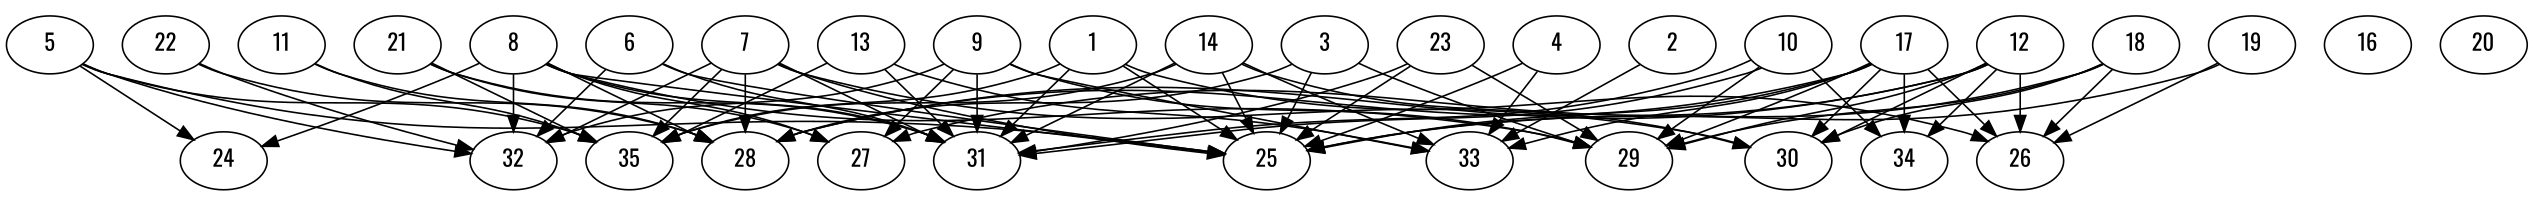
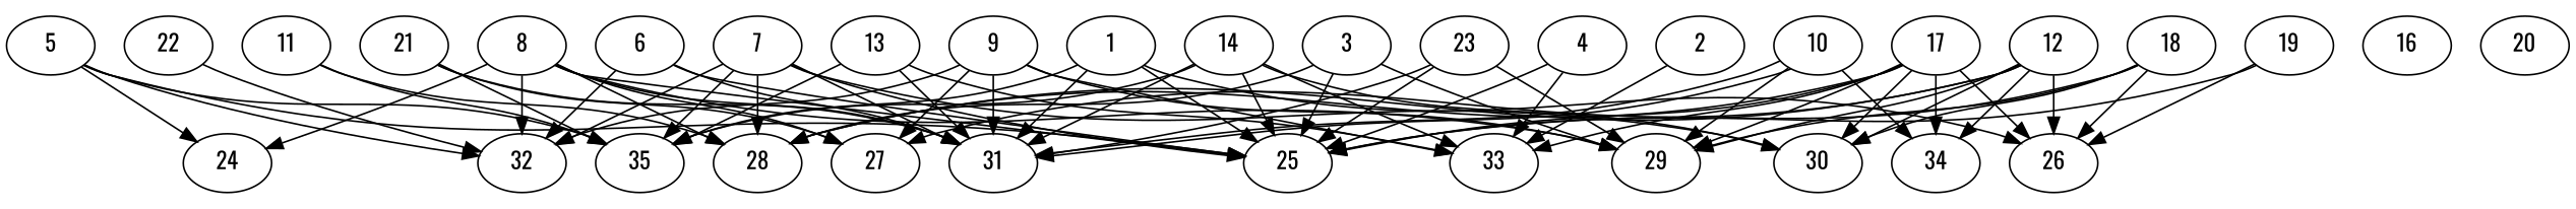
  digraph {
    fontname=Oswald
    node [alpha=0.08 fontname=Oswald]
    edge [fontname=Oswald]
    1 [alpha=0.11 expect_size=31659008]
    25 [alpha=0.07 expect_size=20392960]
    26 [alpha=0.16 expect_size=6806528]
    31 [alpha=0.05 expect_size=52204544]
    35 [alpha=0.15 expect_size=8570880]
    2 [expect_size=26268672]
    33 [alpha=0.18 expect_size=11977728]
    3 [expect_size=43074560]
    28 [alpha=0.02 expect_size=35897344]
    29 [alpha=0.17 expect_size=7632896]
    4 [alpha=0.18 expect_size=18239488]
    5 [alpha=0.16 expect_size=46091264]
    24 [alpha=0.03 expect_size=7355392]
    32 [alpha=0.12 expect_size=25605120]
    6 [alpha=0.07 expect_size=14984192]
    7 [alpha=0.19 expect_size=24246272]
    30 [alpha=0.11 expect_size=23562240]
    8 [alpha=0.19 expect_size=36801536]
    27 [alpha=0.12 expect_size=27038720]
    9 [alpha=0.06 expect_size=16587776]
    10 [alpha=0.14 expect_size=50172928]
    34 [alpha=0.13 expect_size=49153024]
    11 [alpha=0.04 expect_size=7322624]
    12 [alpha=0.00 expect_size=33020928]
    13 [expect_size=5657600]
    14 [alpha=0.06 expect_size=24851456]
    16 [alpha=0.09 expect_size=10754048]
    17 [alpha=0.04 expect_size=27831296]
    18 [expect_size=25081856]
    19 [alpha=0.07 expect_size=23638016]
    20 [alpha=0.12 expect_size=38799360]
    21 [alpha=0.09 expect_size=24518656]
    22 [alpha=0.14 expect_size=33642496]
    23 [alpha=0.16 expect_size=34664448]
    1 -> 25
    1 -> 26
    1 -> 31
    1 -> 35
    2 -> 33
    3 -> 25
    3 -> 28
    3 -> 29
    4 -> 25
    4 -> 33
    5 -> 25
    5 -> 35
    5 -> 24
    5 -> 32
    6 -> 25
    6 -> 31
    6 -> 32
    7 -> 25
    7 -> 31
    7 -> 35
    7 -> 28
    7 -> 32
    7 -> 30
    8 -> 25
    8 -> 31
    8 -> 28
    8 -> 29
    8 -> 24
    8 -> 32
    8 -> 27
    9 -> 31
    9 -> 33
    9 -> 29
    9 -> 32
    9 -> 27
    10 -> 31
    10 -> 31
    10 -> 29
    10 -> 34
    11 -> 35
    11 -> 28
    12 -> 26
    12 -> 28
    12 -> 29
    12 -> 30
    12 -> 27
    12 -> 34
    13 -> 31
    13 -> 35
    13 -> 33
    14 -> 25
    14 -> 31
    14 -> 35
    14 -> 33
    14 -> 30
    17 -> 25
    17 -> 26
    17 -> 33
    17 -> 28
    17 -> 29
    17 -> 30
    17 -> 34
    18 -> 25
    18 -> 26
    18 -> 29
    18 -> 30
    19 -> 25
    19 -> 26
    21 -> 31
    21 -> 35
    21 -> 27
-   22 -> 28
    22 -> 32
    23 -> 25
    23 -> 31
    23 -> 29
  }
